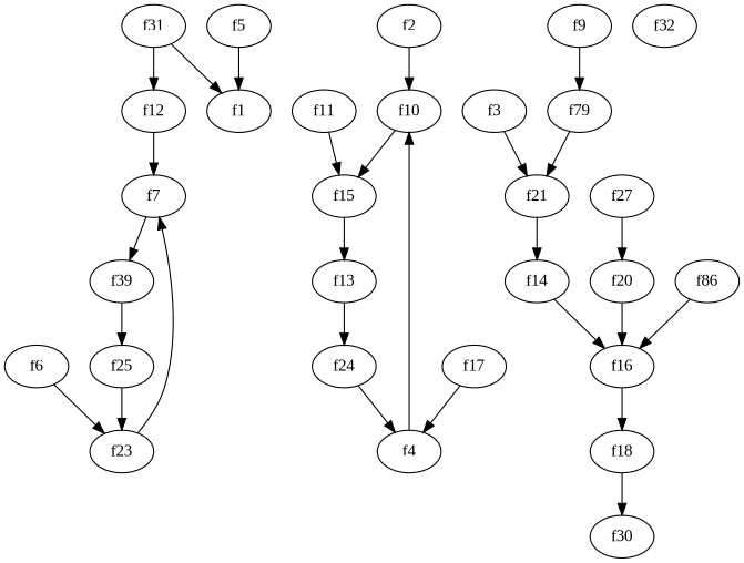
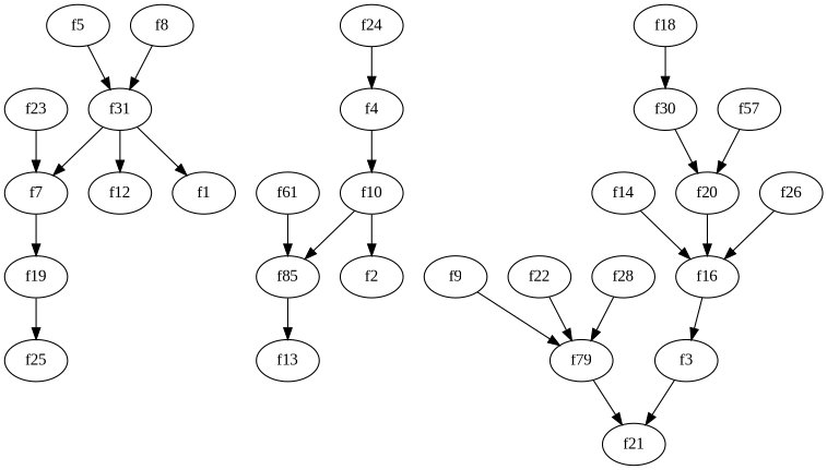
  strict digraph {
    fontname="Liberation Serif"
    node [fontname="Liberation Serif"]
    edge [fontname="Liberation Serif" weight=2]
    f12
    f7
    f2
    f10
-   f15
+   f15 [label=f85]
    f3
    f21
    f14
    f4
    f5
    f1
-   f6
    f23
-   f19 [label=f39]
+   f19
    f25
+   f8
    f31
    n18 [label=f79]
    f9
    f13
-   f11
+   f11 [label=f61]
    f24
    f16
-   f17
    f18
    f30
    f20
-   f26 [label=f86]
-   f27
-   f32
-   f12 -> f7
+   f22
+   f26
+   f27 [label=f57]
+   f28
+   f31 -> f7
    f7 -> f19
-   f2 -> f10
+   f10 -> f2
    f10 -> f15
    f15 -> f13
    f3 -> f21
-   f21 -> f14
    f14 -> f16
    f4 -> f10
-   f5 -> f1
-   f6 -> f23
+   f5 -> f31
    f23 -> f7
    f19 -> f25
-   f25 -> f23
+   f8 -> f31
    f31 -> f12
    f31 -> f1
    n18 -> f21
    f9 -> n18
-   f13 -> f24
    f11 -> f15
    f24 -> f4
-   f16 -> f18
-   f17 -> f4
+   f16 -> f3
    f18 -> f30
+   f30 -> f20
    f20 -> f16
+   f22 -> n18
    f26 -> f16
    f27 -> f20
+   f28 -> n18
  }
